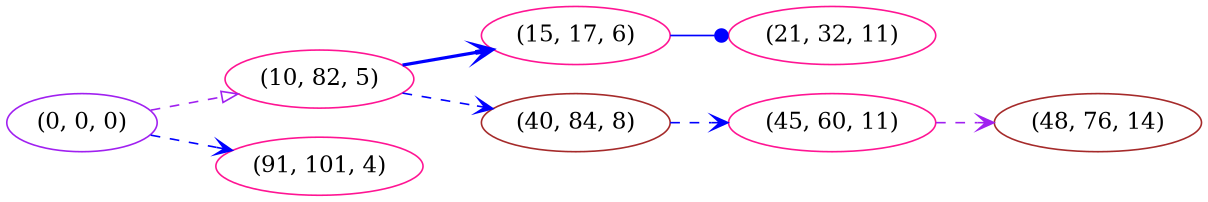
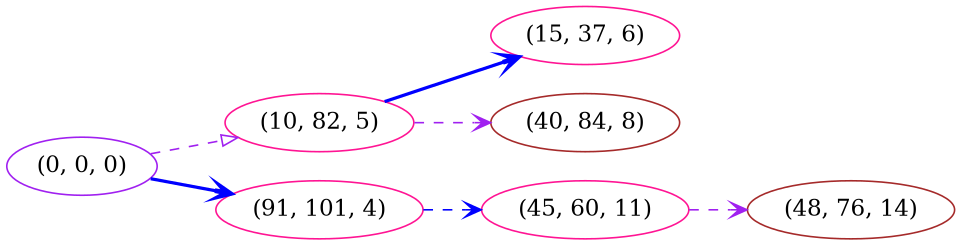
  digraph {
    rankdir=LR
    node [color=deeppink]
    edge [arrowhead=vee color=blue style=dashed]
    "(0, 0, 0)" [color=purple]
    "(10, 82, 5)"
    "(91, 101, 4)"
-   "(15, 37, 6)" [label="(15, 17, 6)"]
+   "(15, 37, 6)"
    n5 [color=brown label="(40, 84, 8)"]
-   "(21, 32, 11)"
    "(45, 60, 11)"
    n8 [color=brown label="(48, 76, 14)"]
    "(0, 0, 0)" -> "(10, 82, 5)" [arrowhead=onormal color=purple]
-   "(0, 0, 0)" -> "(91, 101, 4)"
+   "(0, 0, 0)" -> "(91, 101, 4)" [style=bold]
    "(10, 82, 5)" -> "(15, 37, 6)" [style=bold]
-   "(10, 82, 5)" -> n5
-   "(15, 37, 6)" -> "(21, 32, 11)" [arrowhead=dot style=solid]
-   n5 -> "(45, 60, 11)"
+   "(10, 82, 5)" -> n5 [color=purple]
+   "(91, 101, 4)" -> "(45, 60, 11)"
    "(45, 60, 11)" -> n8 [color=purple]
  }
